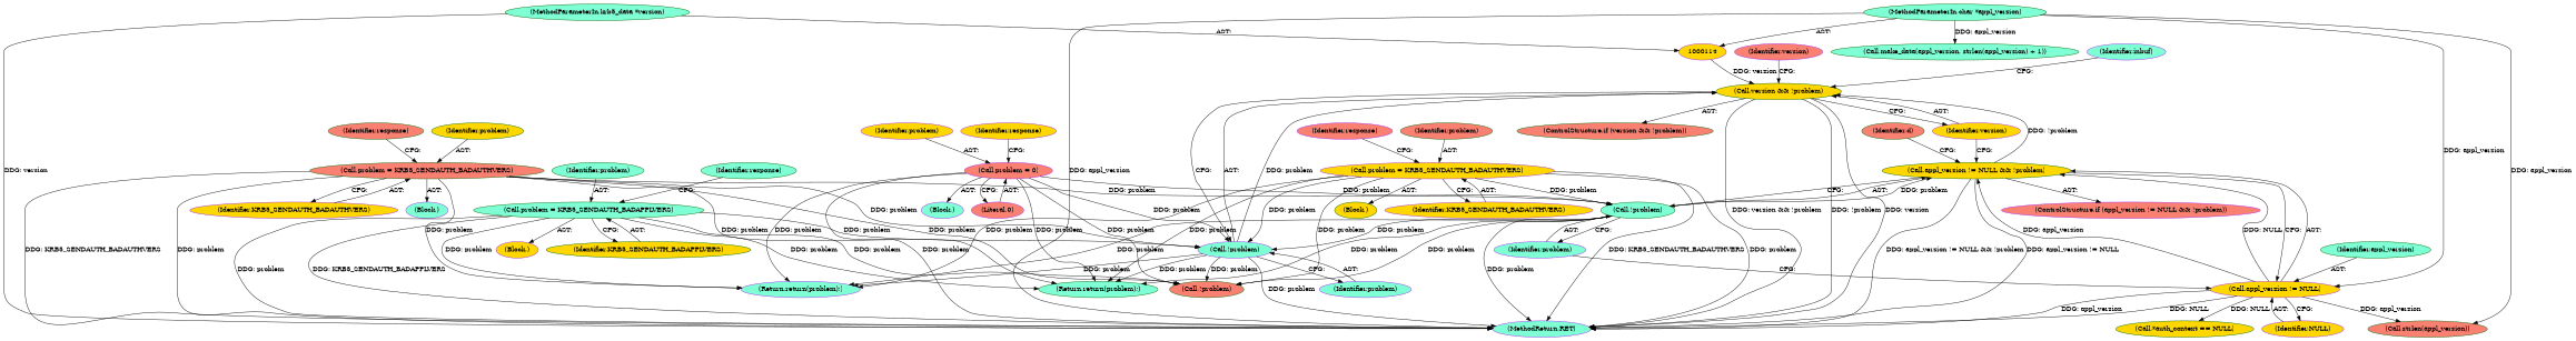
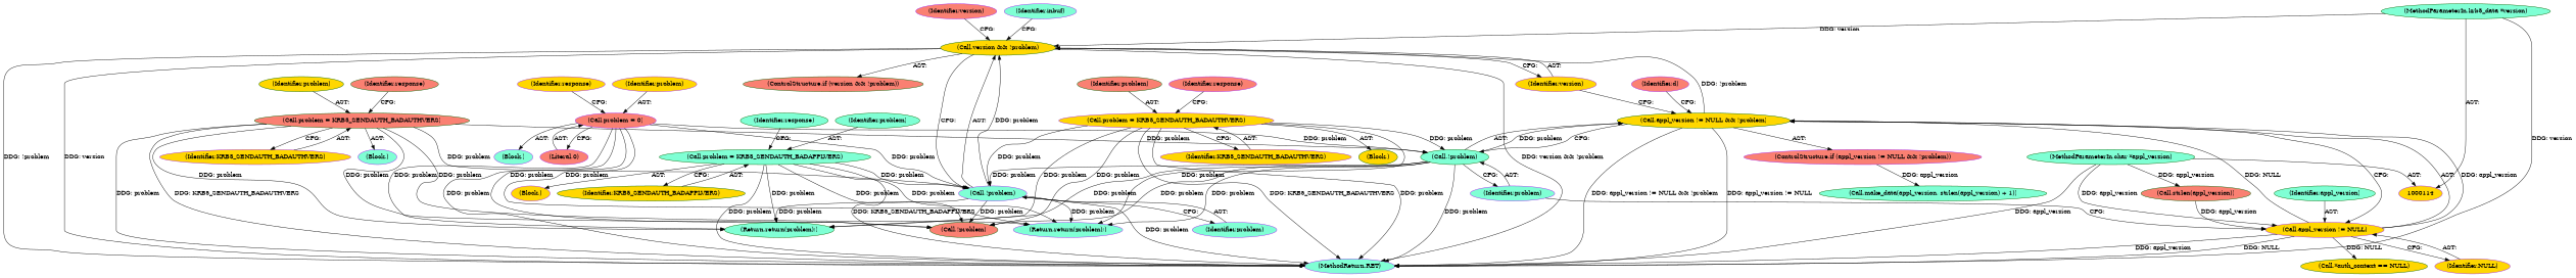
  digraph {
    node [color=purple fillcolor=aquamarine style=filled]
    n1 [color=darkgreen fillcolor=gold label="(Call,version && !problem)"]
    n2 [label="(Call,!problem)"]
    n3 [label="(MethodReturn,RET)"]
    n4 [fillcolor=gold label="(Identifier,version)"]
    n5 [color=darkgreen fillcolor=salmon label="(ControlStructure,if (version && !problem))"]
    n6 [label="(Return,return(problem);)"]
    n7 [color=darkgreen label="(Return,return(problem);)"]
    n8 [label="(Identifier,problem)"]
    n9 [color=darkgreen fillcolor=salmon label="(Call,!problem)"]
    n10 [color=darkgreen fillcolor=gold label="(Call,appl_version != NULL && !problem)"]
    n11 [color=darkgreen label="(MethodParameterIn,krb5_data *version)"]
    1000114 [fillcolor=gold]
    n13 [color=darkgreen label="(Call,!problem)"]
    n14 [label="(Identifier,problem)"]
    n15 [fillcolor=gold label="(Call,appl_version != NULL)"]
    n16 [fillcolor=salmon label="(ControlStructure,if (appl_version != NULL && !problem))"]
    n17 [fillcolor=gold label="(Call,problem = KRB5_SENDAUTH_BADAUTHVERS)"]
    n18 [color=darkgreen fillcolor=gold label="(Block,)"]
    n19 [fillcolor=gold label="(Identifier,KRB5_SENDAUTH_BADAUTHVERS)"]
    n20 [fillcolor=salmon label="(Call,problem = 0)"]
    n21 [label="(Block,)"]
    n22 [fillcolor=salmon label="(Literal,0)"]
    n23 [color=darkgreen fillcolor=salmon label="(Call,problem = KRB5_SENDAUTH_BADAUTHVERS)"]
    n24 [fillcolor=gold label="(Identifier,KRB5_SENDAUTH_BADAUTHVERS)"]
    n25 [label="(Block,)"]
    n26 [color=darkgreen label="(Call,problem = KRB5_SENDAUTH_BADAPPLVERS)"]
    n27 [fillcolor=gold label="(Block,)"]
    n28 [color=darkgreen fillcolor=gold label="(Identifier,KRB5_SENDAUTH_BADAPPLVERS)"]
    n29 [fillcolor=gold label="(Identifier,NULL)"]
    n30 [color=darkgreen fillcolor=salmon label="(Call,strlen(appl_version))"]
    n31 [color=darkgreen fillcolor=gold label="(Call,*auth_context == NULL)"]
    n32 [color=darkgreen label="(MethodParameterIn,char *appl_version)"]
    n33 [color=darkgreen label="(Call,make_data(appl_version, strlen(appl_version) + 1))"]
    n34 [fillcolor=gold label="(Identifier,response)"]
    n35 [color=darkgreen label="(Identifier,appl_version)"]
    n36 [color=darkgreen fillcolor=salmon label="(Identifier,problem)"]
    n37 [label="(Identifier,inbuf)"]
    n38 [fillcolor=salmon label="(Identifier,version)"]
-   n39 [color=darkgreen fillcolor=salmon label="(Identifier,d)"]
+   n39 [fillcolor=salmon label="(Identifier,d)"]
    n40 [color=darkgreen fillcolor=gold label="(Identifier,problem)"]
    n41 [color=darkgreen fillcolor=salmon label="(Identifier,response)"]
    n42 [fillcolor=salmon label="(Identifier,response)"]
    n43 [color=darkgreen label="(Identifier,problem)"]
    n44 [fillcolor=gold label="(Identifier,problem)"]
    n45 [color=darkgreen label="(Identifier,response)"]
    n1 -> n2 [label="CFG: "]
    n1 -> n3 [label="DDG: version && !problem"]
    n1 -> n3 [label="DDG: !problem"]
    n1 -> n3 [label="DDG: version"]
    n1 -> n4 [label="CFG: "]
    n1 -> n5 [label="AST: "]
    n2 -> n1 [label="AST: "]
    n2 -> n1 [label="DDG: problem"]
    n2 -> n3 [label="DDG: problem"]
    n2 -> n6 [label="DDG: problem"]
    n2 -> n7 [label="DDG: problem"]
    n2 -> n8 [label="CFG: "]
    n2 -> n9 [label="DDG: problem"]
    n4 -> n1 [label="AST: "]
    n4 -> n10 [label="CFG: "]
    n8 -> n2 [label="AST: "]
    n10 -> n1 [label="DDG: !problem"]
    n10 -> n3 [label="DDG: appl_version != NULL && !problem"]
    n10 -> n3 [label="DDG: appl_version != NULL"]
    n10 -> n13 [label="CFG: "]
    n10 -> n15 [label="CFG: "]
    n10 -> n16 [label="AST: "]
-   1000114 -> n1 [label="DDG: version"]
+   n11 -> n1 [label="DDG: version"]
    n11 -> n3 [label="DDG: version"]
    n11 -> 1000114 [label="AST: "]
    n13 -> n2 [label="DDG: problem"]
    n13 -> n3 [label="DDG: problem"]
    n13 -> n6 [label="DDG: problem"]
    n13 -> n7 [label="DDG: problem"]
    n13 -> n9 [label="DDG: problem"]
    n13 -> n10 [label="AST: "]
    n13 -> n10 [label="DDG: problem"]
    n13 -> n14 [label="CFG: "]
    n14 -> n13 [label="AST: "]
    n14 -> n15 [label="CFG: "]
    n15 -> n3 [label="DDG: appl_version"]
    n15 -> n3 [label="DDG: NULL"]
    n15 -> n10 [label="AST: "]
    n15 -> n10 [label="DDG: appl_version"]
    n15 -> n10 [label="DDG: NULL"]
    n15 -> n29 [label="CFG: "]
-   n15 -> n30 [label="DDG: appl_version"]
+   n30 -> n15 [label="DDG: appl_version"]
    n15 -> n31 [label="DDG: NULL"]
    n17 -> n2 [label="DDG: problem"]
    n17 -> n3 [label="DDG: KRB5_SENDAUTH_BADAUTHVERS"]
    n17 -> n3 [label="DDG: problem"]
    n17 -> n6 [label="DDG: problem"]
    n17 -> n7 [label="DDG: problem"]
    n17 -> n9 [label="DDG: problem"]
    n17 -> n13 [label="DDG: problem"]
    n17 -> n18 [label="AST: "]
    n17 -> n19 [label="CFG: "]
    n19 -> n17 [label="AST: "]
    n20 -> n2 [label="DDG: problem"]
    n20 -> n3 [label="DDG: problem"]
    n20 -> n6 [label="DDG: problem"]
    n20 -> n7 [label="DDG: problem"]
    n20 -> n9 [label="DDG: problem"]
    n20 -> n13 [label="DDG: problem"]
    n20 -> n21 [label="AST: "]
    n20 -> n22 [label="CFG: "]
    n22 -> n20 [label="AST: "]
    n23 -> n2 [label="DDG: problem"]
    n23 -> n3 [label="DDG: KRB5_SENDAUTH_BADAUTHVERS"]
    n23 -> n3 [label="DDG: problem"]
    n23 -> n6 [label="DDG: problem"]
    n23 -> n7 [label="DDG: problem"]
    n23 -> n9 [label="DDG: problem"]
    n23 -> n13 [label="DDG: problem"]
    n23 -> n24 [label="CFG: "]
    n23 -> n25 [label="AST: "]
    n24 -> n23 [label="AST: "]
    n26 -> n2 [label="DDG: problem"]
    n26 -> n3 [label="DDG: problem"]
    n26 -> n3 [label="DDG: KRB5_SENDAUTH_BADAPPLVERS"]
    n26 -> n6 [label="DDG: problem"]
    n26 -> n7 [label="DDG: problem"]
    n26 -> n9 [label="DDG: problem"]
    n26 -> n27 [label="AST: "]
    n26 -> n28 [label="CFG: "]
    n28 -> n26 [label="AST: "]
    n29 -> n15 [label="AST: "]
    n32 -> n3 [label="DDG: appl_version"]
    n32 -> 1000114 [label="AST: "]
    n32 -> n15 [label="DDG: appl_version"]
    n32 -> n30 [label="DDG: appl_version"]
-   n32 -> n33 [label="DDG: appl_version"]
+   n16 -> n33 [label="DDG: appl_version"]
    n34 -> n20 [label="CFG: "]
    n35 -> n15 [label="AST: "]
    n36 -> n17 [label="AST: "]
    n37 -> n1 [label="CFG: "]
    n38 -> n1 [label="CFG: "]
    n39 -> n10 [label="CFG: "]
    n40 -> n23 [label="AST: "]
    n41 -> n23 [label="CFG: "]
    n42 -> n17 [label="CFG: "]
    n43 -> n26 [label="AST: "]
    n44 -> n20 [label="AST: "]
    n45 -> n26 [label="CFG: "]
  }
